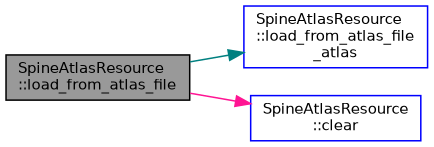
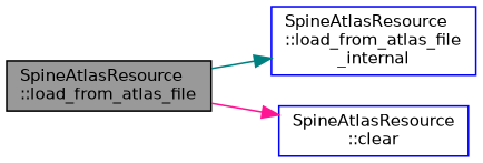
  digraph {
    rankdir=LR
    node [color=blue fillcolor=white fontname=Helvetica fontsize=10 shape=box style=filled]
    edge [fontname=Helvetica fontsize=10 labelfontname=Helvetica labelfontsize=10 style=solid]
    n1 [color=black fillcolor=grey60 fontcolor=black height=0.2 label="SpineAtlasResource\l::load_from_atlas_file" width=0.4]
-   n2 [height=0.2 label="SpineAtlasResource\l::load_from_atlas_file\l_atlas" width=0.4]
+   n2 [height=0.2 label="SpineAtlasResource\l::load_from_atlas_file\l_internal" width=0.4]
    n3 [height=0.2 label="SpineAtlasResource\l::clear" width=0.4]
    n1 -> n2 [color=teal]
    n1 -> n3 [color=deeppink]
  }
